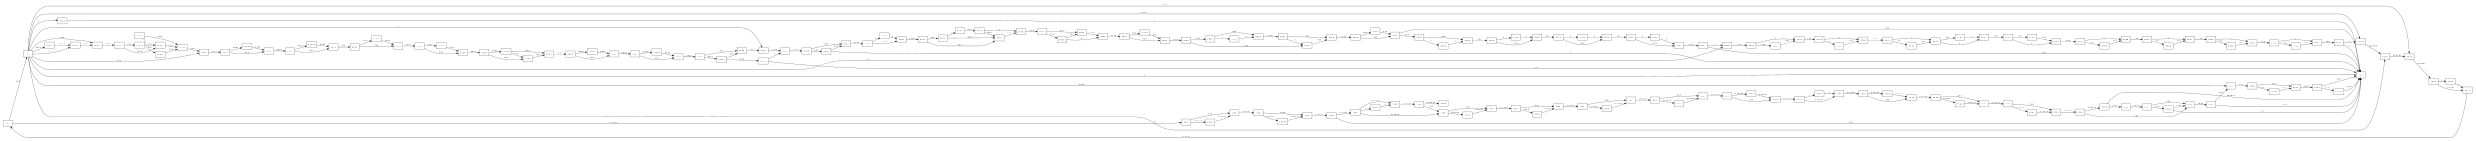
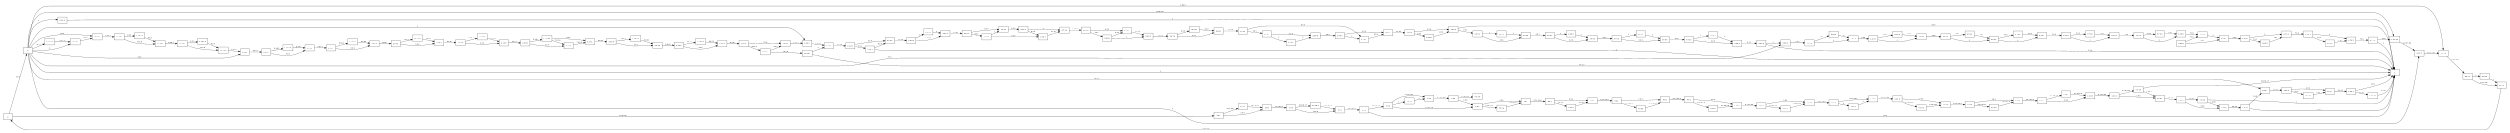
  digraph {
    fontname="Courier Prime"
    rankdir=LR
    node [fontname="Courier Prime" shape=rectangle]
    edge [fontname="Courier Prime"]
    2
    367
    0
    388
    7316
    530
    551
    12180
    636
    1
    702
    723
    9640
    787
    766
    7336
    808
    7356
    827
    848
    7376
    921
    942
    7396
    981
    1002
    7416
    1071
    1138
    7482
    1159
    1180
    9660
    1218
    1239
    7502
    1248
    1269
    7522
    1318
    1339
    7542
    1345
    1369
    7549
    1405
    1426
    7583
    1457
    1845
    1866
    1955
    12268
    1961
    14132
    1998
    2007
    2040
    11716
    2049
    2070
    11736
    2073
    2094
    11756
    2109
    2130
    11776
    2208
    2244
    11798
    2251
    2328
    2349
    11831
    2400
    2460
    11890
    2464
    2490
    11913
    2505
    11933
    2508
    2529
    2595
    5961
    2604
    2625
    6044
    2655
    2673
    6047
    2727
    6065
    2730
    2814
    2829
    2841
    2850
    2874
    2895
    12093
    2946
    2967
    6147
    2988
    6140
    3018
    2997
    3069
    3090
    6180
    3301
    3322
    6200
    3362
    3383
    6220
    3759
    3784
    6244
    3923
    3944
    6264
    3963
    6282
    6336
    6357
    9680
    6359
    6380
    9700
    6420
    6441
    9720
    6462
    9740
    6516
    6537
    9760
    6555
    6588
    9792
    6600
    6667
    9858
    6696
    6735
    9896
    6741
    6762
    9916
    6771
    10143
    9567
    6772
    6951
    6972
    9620
    9566
    10237
    10238
    10807
    11372
    11393
    11953
    11503
    11524
    11973
    2 -> 367 [label=272005]
    2 -> 0 [label=582]
    367 -> 388 [label=582]
    367 -> 7316 [label=271423]
    0 -> 1 [label=1]
    0 -> 1845 [label=2663]
    0 -> 1998 [label=324]
    0 -> 2505 [label=1]
    0 -> 6282 [label=765]
    0 -> 10143 [label=268817]
    0 -> 9567 [label=1]
    0 -> 6772 [label=1840]
    0 -> 9566 [label=1]
    0 -> 10237 [label=7657]
    0 -> 10238 [label=1]
    0 -> 10807 [label=823]
    388 -> 530 [label=272005]
    7316 -> 388 [label=271423]
    530 -> 551 [label=3188]
    530 -> 12180 [label=268817]
    551 -> 636 [label=272005]
    12180 -> 551 [label=268817]
    636 -> 1 [label=765]
    636 -> 702 [label=271240]
    702 -> 723 [label=271239]
    702 -> 9640 [label=1]
    702 -> 787 [label=270658]
    723 -> 766 [label=271240]
    9640 -> 723 [label=1]
    787 -> 808 [label=582]
    787 -> 7356 [label=270658]
    766 -> 787 [label=582]
    766 -> 7336 [label=270658]
    808 -> 827 [label=271240]
    7356 -> 808 [label=270658]
    827 -> 848 [label=825]
    827 -> 7376 [label=1840]
    848 -> 921 [label=271240]
    7376 -> 848 [label=1840]
    921 -> 942 [label=582]
    921 -> 7396 [label=270658]
    942 -> 981 [label=271240]
    7396 -> 942 [label=270658]
    981 -> 1002 [label=582]
    981 -> 7416 [label=270658]
    1002 -> 1071 [label=271240]
    7416 -> 1002 [label=270658]
    1071 -> 1138 [label=582]
    1071 -> 7482 [label=270658]
    1138 -> 1159 [label=271240]
    7482 -> 1138 [label=270658]
    1159 -> 1180 [label=271239]
    1159 -> 9660 [label=1]
    1180 -> 1218 [label=271240]
    9660 -> 1180 [label=1]
    1218 -> 1239 [label=582]
    1218 -> 7502 [label=270658]
    1239 -> 1248 [label=271240]
    7502 -> 1239 [label=270658]
    1248 -> 1269 [label=582]
    1248 -> 7522 [label=270658]
    1269 -> 1318 [label=271240]
    7522 -> 1269 [label=270658]
    1318 -> 1339 [label=582]
    1318 -> 7542 [label=270658]
    1339 -> 1345 [label=271240]
    7542 -> 1339 [label=270658]
-   1345 -> 1426 [label=582]
+   1345 -> 1369 [label=582]
    1345 -> 7549 [label=270658]
    1369 -> 1405 [label=2423]
    7549 -> 1 [label=268817]
    7549 -> 1369 [label=1841]
    1405 -> 1426 [label=582]
    1405 -> 7583 [label=1841]
    1426 -> 1457 [label=2422]
    7583 -> 1 [label=1]
    7583 -> 1426 [label=1840]
    1457 -> 1 [label=1840]
    1457 -> 1845 [label=582]
    1845 -> 1866 [label=3245]
    1866 -> 1955 [label=582]
    1866 -> 12268 [label=2663]
    1955 -> 1961 [label=3245]
    12268 -> 1955 [label=2663]
    1961 -> 1 [label=582]
    1961 -> 14132 [label=2663]
    14132 -> 1 [label=2663]
    1998 -> 2007 [label=8805]
    2007 -> 2040 [label=324]
    2007 -> 11716 [label=8481]
    2040 -> 2049 [label=8805]
    11716 -> 2040 [label=8481]
    2049 -> 2070 [label=324]
    2049 -> 11736 [label=8481]
    2070 -> 2073 [label=8805]
    11736 -> 2070 [label=8481]
    2073 -> 2094 [label=324]
    2073 -> 11756 [label=8481]
    2094 -> 2109 [label=8805]
    11756 -> 2094 [label=8481]
    2109 -> 2130 [label=324]
    2109 -> 11776 [label=8481]
    2130 -> 2208 [label=8805]
    11776 -> 2130 [label=8481]
    2208 -> 2244 [label=324]
    2208 -> 11798 [label=8481]
    2244 -> 2251 [label=7982]
    11798 -> 2244 [label=7658]
    11798 -> 2251 [label=823]
    2251 -> 2328 [label=8805]
    2328 -> 2349 [label=324]
    2328 -> 11831 [label=8481]
    2349 -> 2400 [label=8805]
    11831 -> 2349 [label=8481]
    2400 -> 2460 [label=324]
    2400 -> 11890 [label=8481]
    2460 -> 2464 [label=8805]
    11890 -> 2460 [label=8481]
    2464 -> 2490 [label=324]
    2464 -> 11913 [label=8481]
    2490 -> 2505 [label=1147]
    11913 -> 2490 [label=823]
    11913 -> 11933 [label=7658]
    2505 -> 2508 [label=1148]
    11933 -> 1 [label=7657]
    11933 -> 2508 [label=1]
    2508 -> 2529 [label=1149]
    2529 -> 2595 [label=324]
    2529 -> 5961 [label=825]
    2595 -> 2604 [label=1148]
    5961 -> 1 [label=1]
    5961 -> 2595 [label=824]
    2604 -> 2625 [label=1147]
    2604 -> 6044 [label=1]
    2625 -> 2655 [label=1148]
    6044 -> 2625 [label=1]
    2655 -> 2673 [label=325]
-   2655 -> 2727 [label=823]
+   2655 -> 6047 [label=823]
    2673 -> 6047 [label=1]
    2673 -> 2727 [label=324]
    6047 -> 6065 [label=824]
    2727 -> 2730 [label=1147]
    6065 -> 2727 [label=823]
    6065 -> 2730 [label=1]
    2730 -> 2814 [label=1148]
    2814 -> 2829 [label=325]
    2814 -> 2841 [label=823]
    2829 -> 2841 [label=324]
    2829 -> 2850 [label=1]
    2841 -> 2850 [label=1147]
    2850 -> 2874 [label=1148]
    2874 -> 2895 [label=325]
    2874 -> 12093 [label=823]
    2895 -> 2946 [label=1148]
    12093 -> 2895 [label=823]
    2946 -> 2967 [label=325]
    2946 -> 6147 [label=823]
    2967 -> 2988 [label=324]
    2967 -> 6140 [label=1]
    6147 -> 3018 [label=824]
    2988 -> 2997 [label=325]
    6140 -> 2988 [label=1]
    3018 -> 3069 [label=1148]
    2997 -> 6147 [label=1]
    2997 -> 3018 [label=324]
    3069 -> 3090 [label=324]
    3069 -> 6180 [label=824]
    3090 -> 1 [label=823]
    3090 -> 3301 [label=325]
    6180 -> 3090 [label=824]
    3301 -> 3322 [label=324]
    3301 -> 6200 [label=1]
    3322 -> 3362 [label=325]
    6200 -> 3322 [label=1]
    3362 -> 3383 [label=324]
    3362 -> 6220 [label=1]
    3383 -> 3759 [label=325]
    6220 -> 3383 [label=1]
    3759 -> 3784 [label=324]
    3759 -> 6244 [label=1]
    3784 -> 3923 [label=325]
    6244 -> 3784 [label=1]
    3923 -> 3944 [label=324]
    3923 -> 6264 [label=1]
    3944 -> 3963 [label=325]
    6264 -> 3944 [label=1]
    3963 -> 1 [label=324]
    3963 -> 6282 [label=1]
    6282 -> 6336 [label=766]
    6336 -> 6357 [label=1]
    6336 -> 9680 [label=765]
    6357 -> 6359 [label=766]
    9680 -> 6357 [label=765]
    6359 -> 6380 [label=1]
    6359 -> 9700 [label=765]
    6380 -> 6420 [label=766]
    9700 -> 6380 [label=765]
    6420 -> 6441 [label=1]
    6420 -> 9720 [label=765]
    6441 -> 6462 [label=1]
    6441 -> 9740 [label=765]
    9720 -> 6441 [label=765]
    6462 -> 6516 [label=766]
    9740 -> 6462 [label=765]
    6516 -> 6537 [label=1]
    6516 -> 9760 [label=765]
    6537 -> 6555 [label=766]
    9760 -> 6537 [label=765]
    6555 -> 6588 [label=1]
    6555 -> 9792 [label=765]
    6588 -> 6600 [label=766]
    9792 -> 6588 [label=765]
    6600 -> 6667 [label=1]
-   6600 -> 9858 [label=765]
+   9858 -> 6600 [label=765]
    6667 -> 6696 [label=766]
    9858 -> 6667 [label=765]
    6696 -> 6735 [label=1]
    6696 -> 9896 [label=765]
    6735 -> 6741 [label=766]
    9896 -> 6735 [label=765]
    6741 -> 6762 [label=1]
    6741 -> 9916 [label=765]
    6762 -> 6771 [label=766]
    9916 -> 6762 [label=765]
    6771 -> 1 [label=1]
    6771 -> 10143 [label=765]
    10143 -> 9567 [label=269582]
    9567 -> 6772 [label=269583]
    6772 -> 6951 [label=271423]
    6951 -> 6972 [label=271422]
    6951 -> 9620 [label=1]
    6972 -> 2 [label=271423]
    9620 -> 6972 [label=1]
    9566 -> 1 [label=1]
    10237 -> 10238 [label=7657]
    10238 -> 10807 [label=7658]
    10807 -> 11372 [label=8481]
    11372 -> 11393 [label=7658]
    11372 -> 11953 [label=823]
-   11393 -> 11524 [label=8481]
+   11393 -> 11503 [label=8481]
    11953 -> 11393 [label=823]
    11503 -> 11524 [label=7658]
    11503 -> 11973 [label=823]
    11524 -> 1998 [label=8481]
    11973 -> 11524 [label=823]
  }
